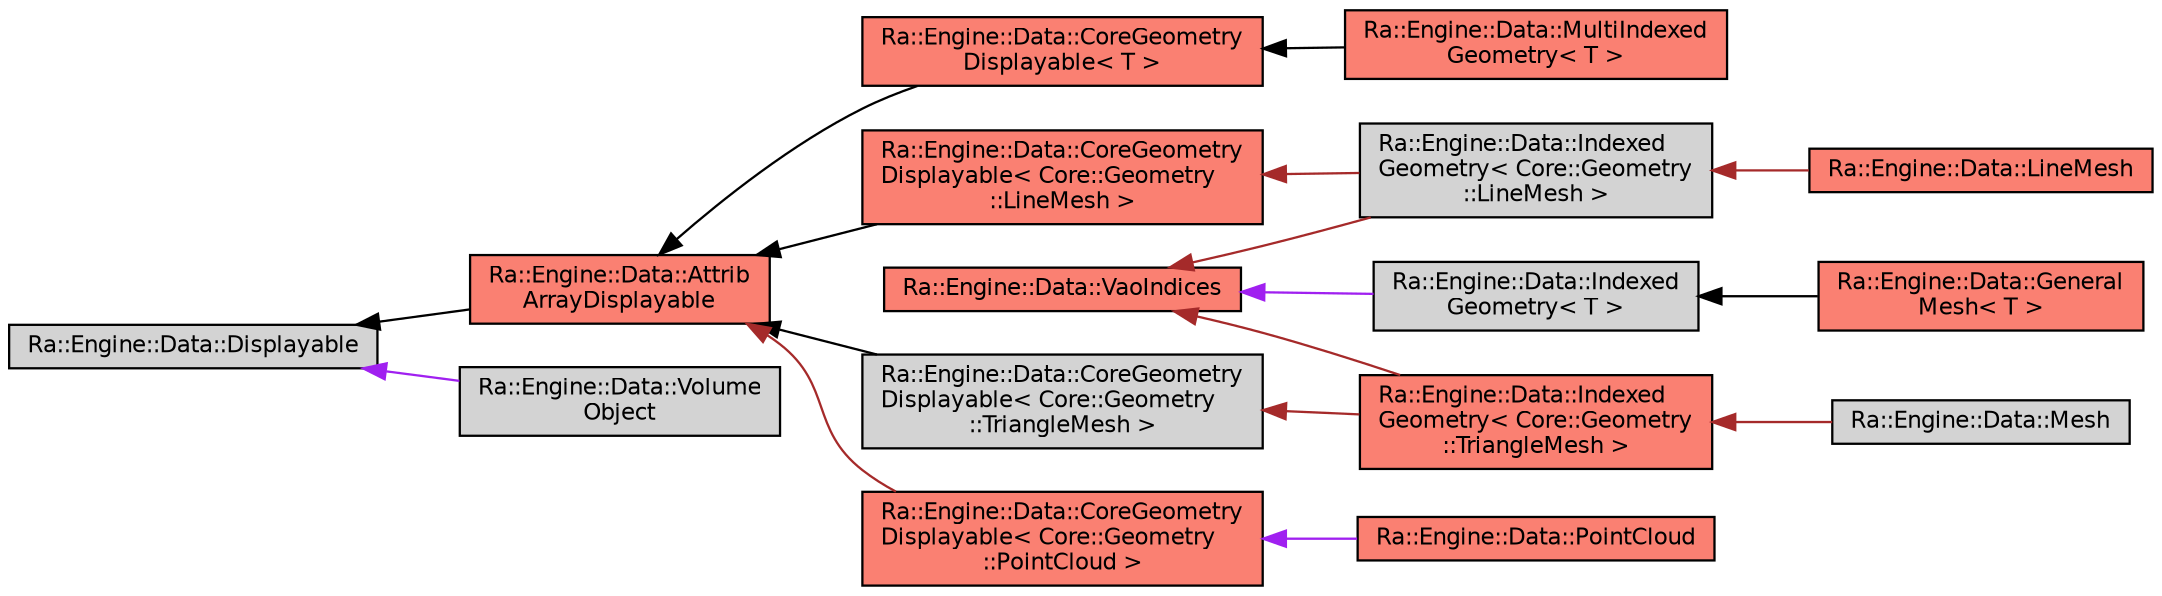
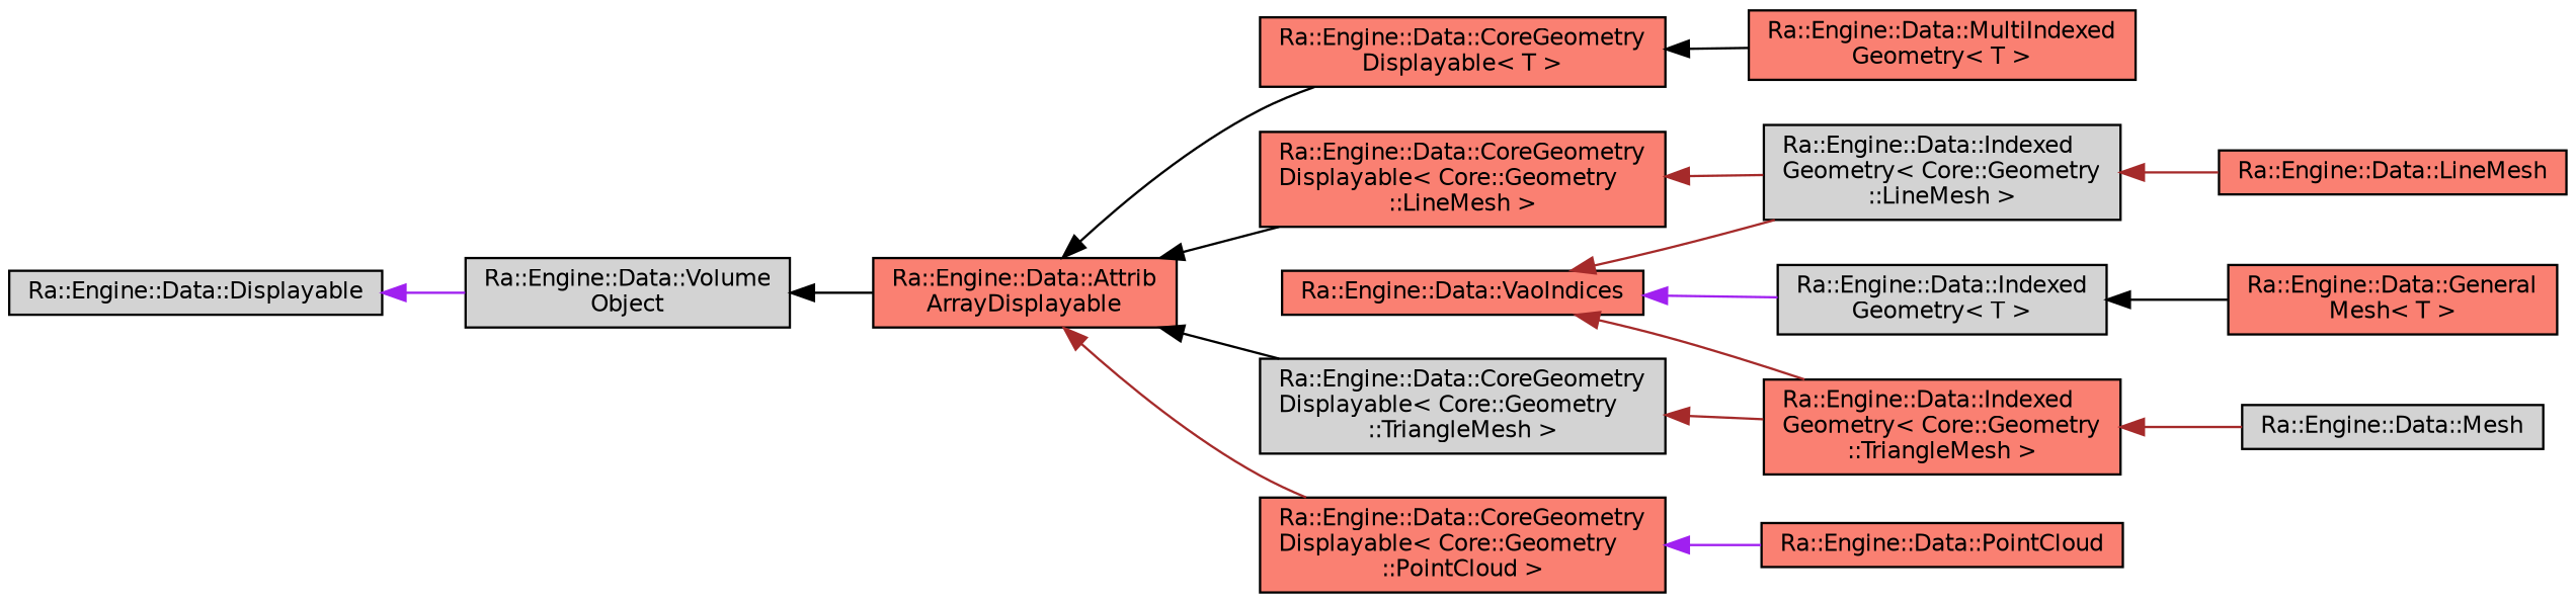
  digraph {
    rankdir=LR
    node [color=black fillcolor=salmon fontname=Helvetica fontsize=10 shape=record style=filled]
    edge [color=brown dir=back fontname=Helvetica fontsize=10 labelfontname=Helvetica labelfontsize=10 style=solid]
    n1 [fillcolor=lightgrey height=0.2 label="Ra::Engine::Data::Displayable" width=0.4]
    n2 [height=0.2 label="Ra::Engine::Data::Attrib\lArrayDisplayable" width=0.4]
    n3 [fillcolor=lightgrey height=0.2 label="Ra::Engine::Data::Volume\lObject" width=0.4]
    n4 [height=0.2 label="Ra::Engine::Data::CoreGeometry\lDisplayable\< Core::Geometry\l::LineMesh \>" width=0.4]
    n5 [fillcolor=lightgrey height=0.2 label="Ra::Engine::Data::CoreGeometry\lDisplayable\< Core::Geometry\l::TriangleMesh \>" width=0.4]
    n6 [height=0.2 label="Ra::Engine::Data::CoreGeometry\lDisplayable\< Core::Geometry\l::PointCloud \>" width=0.4]
    n7 [height=0.2 label="Ra::Engine::Data::CoreGeometry\lDisplayable\< T \>" width=0.4]
    n8 [fillcolor=lightgrey height=0.2 label="Ra::Engine::Data::Indexed\lGeometry\< Core::Geometry\l::LineMesh \>" width=0.4]
    n9 [height=0.2 label="Ra::Engine::Data::Indexed\lGeometry\< Core::Geometry\l::TriangleMesh \>" width=0.4]
    n10 [height=0.2 label="Ra::Engine::Data::PointCloud" width=0.4]
    n11 [height=0.2 label="Ra::Engine::Data::MultiIndexed\lGeometry\< T \>" width=0.4]
    n12 [height=0.2 label="Ra::Engine::Data::LineMesh" width=0.4]
    n13 [fillcolor=lightgrey height=0.2 label="Ra::Engine::Data::Mesh" width=0.4]
    n14 [fillcolor=lightgrey height=0.2 label="Ra::Engine::Data::Indexed\lGeometry\< T \>" width=0.4]
    n15 [height=0.2 label="Ra::Engine::Data::General\lMesh\< T \>" width=0.4]
    n16 [height=0.2 label="Ra::Engine::Data::VaoIndices" width=0.4]
-   n1 -> n2 [color=black]
+   n3 -> n2 [color=black]
    n1 -> n3 [color=purple]
    n2 -> n4 [color=black]
    n2 -> n5 [color=black]
    n2 -> n6
    n2 -> n7 [color=black]
    n4 -> n8
    n5 -> n9
    n6 -> n10 [color=purple]
    n7 -> n11 [color=black]
    n8 -> n12
    n9 -> n13
    n14 -> n15 [color=black]
    n16 -> n8
    n16 -> n9
    n16 -> n14 [color=purple]
  }
